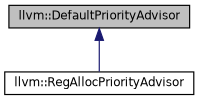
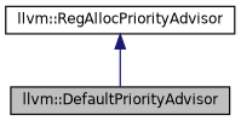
  digraph {
    node [color=black fontname=Helvetica fontsize=10 shape=record]
    n1 [fillcolor=grey75 fontcolor=black height=0.2 label="llvm::DefaultPriorityAdvisor" style=filled width=0.4]
    n2 [height=0.2 label="llvm::RegAllocPriorityAdvisor" width=0.4]
-   n1 -> n2 [color=midnightblue dir=back fontname=Helvetica fontsize=10 labelfontname=Helvetica labelfontsize=10 style=solid]
+   n2 -> n1 [color=midnightblue dir=back fontname=Helvetica fontsize=10 labelfontname=Helvetica labelfontsize=10 style=solid]
  }
